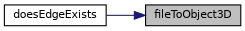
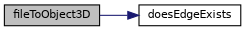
  digraph {
    rankdir=LR
    node [color=black fontname=Helvetica fontsize=10 shape=record style=filled]
    n1 [fillcolor=grey75 fontcolor=black height=0.2 label=fileToObject3D width=0.4]
    n2 [fillcolor=white height=0.2 label=doesEdgeExists width=0.4]
-   n2 -> n1 [color=midnightblue fontname=Helvetica fontsize=10 labelfontname=Helvetica labelfontsize=10 style=solid]
+   n1 -> n2 [color=midnightblue fontname=Helvetica fontsize=10 labelfontname=Helvetica labelfontsize=10 style=solid]
  }
